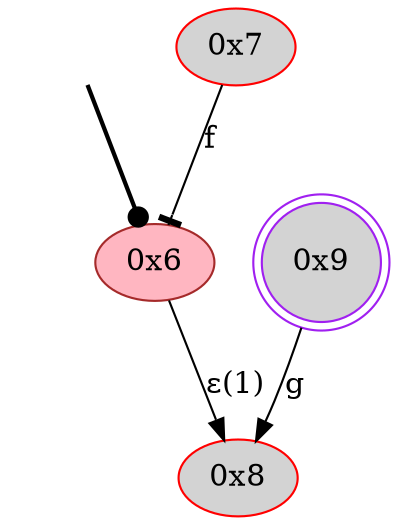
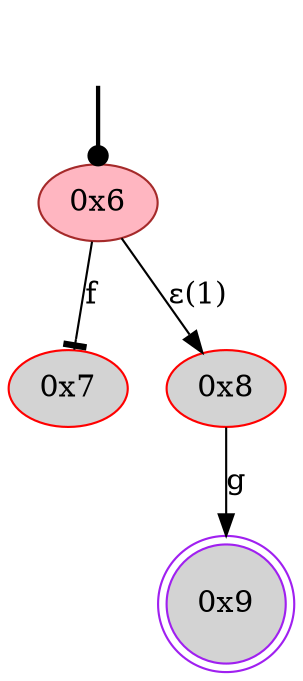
  digraph {
    node [style=filled color=red fillcolor=lightgrey]
    edge [arrowhead=normal]
    fake [style=invisible color="" fillcolor=""]
    "0x6" [color=brown fillcolor=lightpink root=true]
    "0x7"
    "0x8"
    "0x9" [color=purple shape=doublecircle]
    fake -> "0x6" [arrowhead=dot style=bold]
-   "0x7" -> "0x6" [arrowhead=tee label=f]
+   "0x6" -> "0x7" [arrowhead=tee label=f]
    "0x6" -> "0x8" [label="ε(1)"]
-   "0x9" -> "0x8" [label=g]
+   "0x8" -> "0x9" [label=g]
  }
